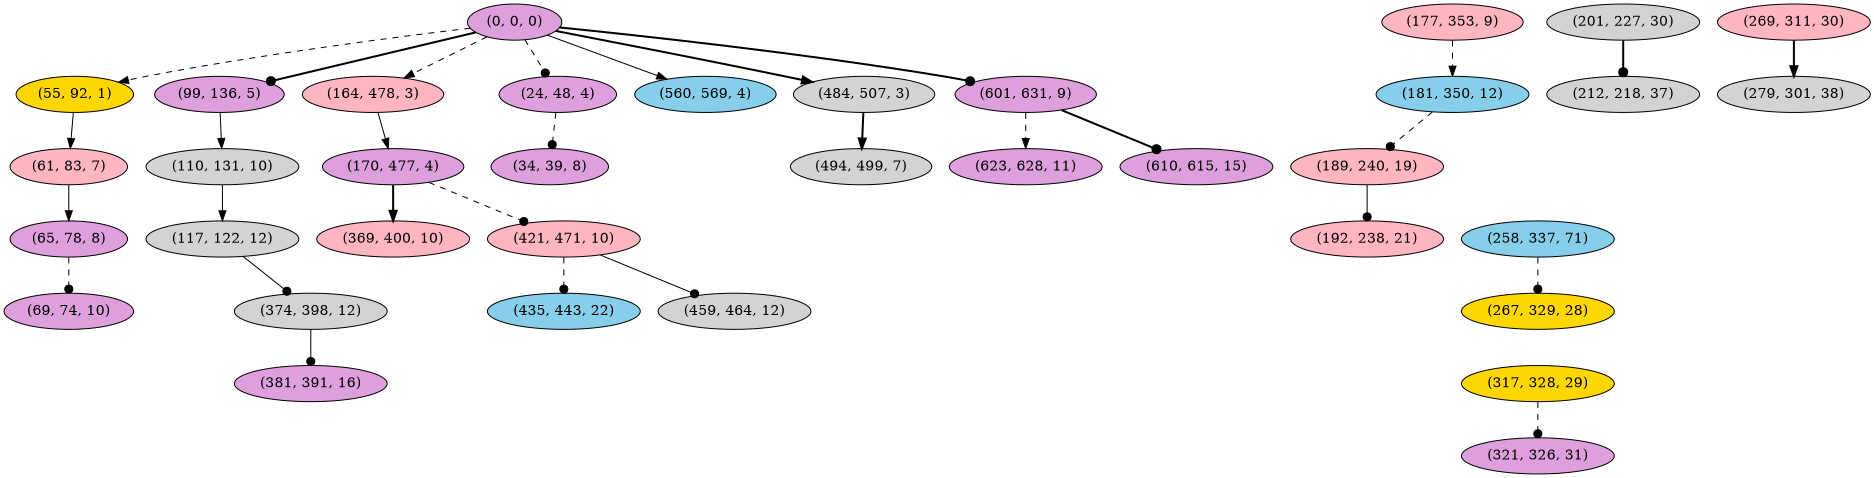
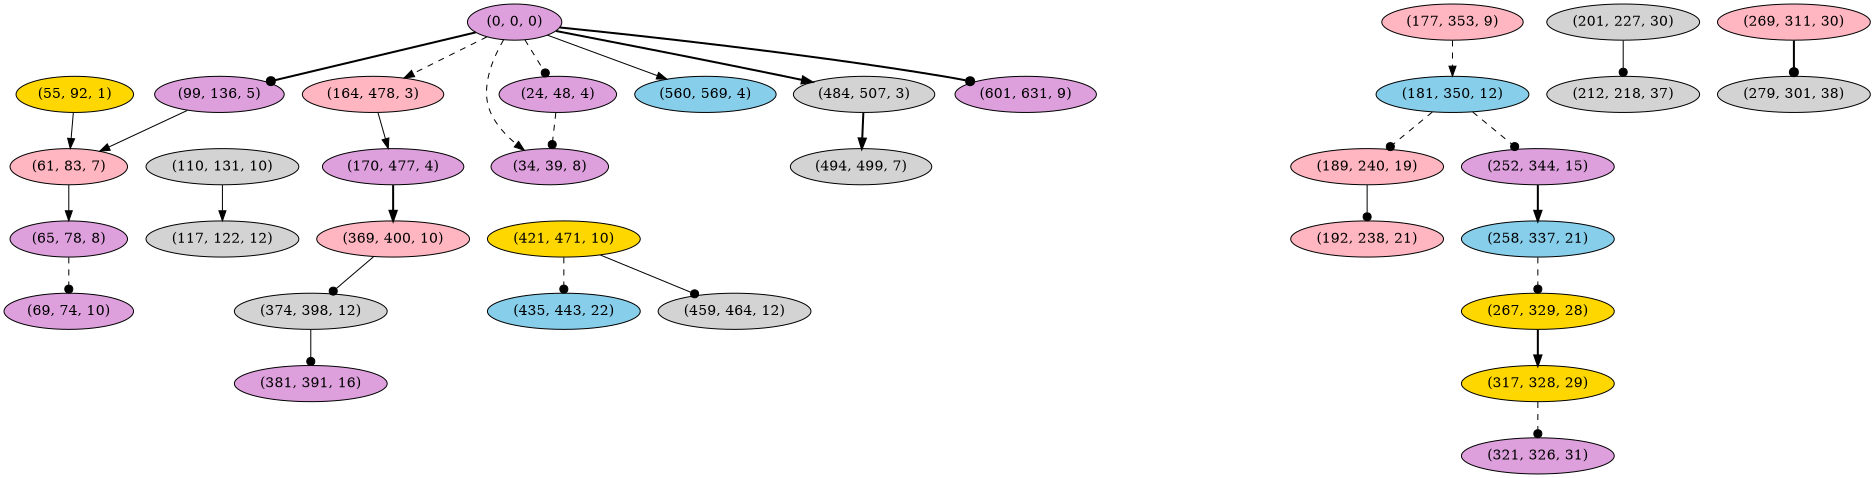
  digraph {
    node [fillcolor=plum style=filled]
    edge [arrowhead=dot style=dashed]
    "(0, 0, 0)"
    "(24, 48, 4)"
    "(55, 92, 1)" [fillcolor=gold]
    "(99, 136, 5)"
    "(164, 478, 3)" [fillcolor=lightpink]
    "(484, 507, 3)" [fillcolor=lightgrey]
    "(560, 569, 4)" [fillcolor=skyblue]
    "(601, 631, 9)"
    "(34, 39, 8)"
    "(61, 83, 7)" [fillcolor=lightpink]
    "(110, 131, 10)" [fillcolor=lightgrey]
    "(170, 477, 4)"
    "(494, 499, 7)" [fillcolor=lightgrey]
-   "(610, 615, 15)"
-   "(623, 628, 11)"
    "(65, 78, 8)"
    "(69, 74, 10)"
    "(117, 122, 12)" [fillcolor=lightgrey]
    "(369, 400, 10)" [fillcolor=lightpink]
-   "(421, 471, 10)" [fillcolor=lightpink]
+   "(421, 471, 10)" [fillcolor=gold]
    "(374, 398, 12)" [fillcolor=lightgrey]
    "(435, 443, 22)" [fillcolor=skyblue]
    "(459, 464, 12)" [fillcolor=lightgrey]
    "(177, 353, 9)" [fillcolor=lightpink]
    "(181, 350, 12)" [fillcolor=skyblue]
    "(189, 240, 19)" [fillcolor=lightpink]
+   "(252, 344, 15)"
    "(192, 238, 21)" [fillcolor=lightpink]
-   "(258, 337, 21)" [fillcolor=skyblue label="(258, 337, 71)"]
+   "(258, 337, 21)" [fillcolor=skyblue]
    "(201, 227, 30)" [fillcolor=lightgrey]
    "(212, 218, 37)" [fillcolor=lightgrey]
    "(267, 329, 28)" [fillcolor=gold]
    "(317, 328, 29)" [fillcolor=gold]
    "(269, 311, 30)" [fillcolor=lightpink]
    "(279, 301, 38)" [fillcolor=lightgrey]
    "(321, 326, 31)"
    "(381, 391, 16)"
    "(0, 0, 0)" -> "(24, 48, 4)"
-   "(0, 0, 0)" -> "(55, 92, 1)" [arrowhead=normal]
+   "(0, 0, 0)" -> "(34, 39, 8)" [arrowhead=normal]
    "(0, 0, 0)" -> "(99, 136, 5)" [style=bold]
    "(0, 0, 0)" -> "(164, 478, 3)" [arrowhead=normal]
    "(0, 0, 0)" -> "(484, 507, 3)" [arrowhead=normal style=bold]
    "(0, 0, 0)" -> "(560, 569, 4)" [arrowhead=normal style=solid]
    "(0, 0, 0)" -> "(601, 631, 9)" [style=bold]
    "(24, 48, 4)" -> "(34, 39, 8)"
    "(55, 92, 1)" -> "(61, 83, 7)" [arrowhead=normal style=solid]
-   "(99, 136, 5)" -> "(110, 131, 10)" [arrowhead=normal style=solid]
+   "(99, 136, 5)" -> "(61, 83, 7)" [arrowhead=normal style=solid]
    "(164, 478, 3)" -> "(170, 477, 4)" [arrowhead=normal style=solid]
    "(484, 507, 3)" -> "(494, 499, 7)" [arrowhead=normal style=bold]
-   "(601, 631, 9)" -> "(610, 615, 15)" [style=bold]
-   "(601, 631, 9)" -> "(623, 628, 11)" [arrowhead=normal]
    "(61, 83, 7)" -> "(65, 78, 8)" [arrowhead=normal style=solid]
    "(110, 131, 10)" -> "(117, 122, 12)" [arrowhead=normal style=solid]
    "(170, 477, 4)" -> "(369, 400, 10)" [arrowhead=normal style=bold]
-   "(170, 477, 4)" -> "(421, 471, 10)"
    "(65, 78, 8)" -> "(69, 74, 10)"
-   "(117, 122, 12)" -> "(374, 398, 12)" [style=solid]
+   "(369, 400, 10)" -> "(374, 398, 12)" [style=solid]
    "(421, 471, 10)" -> "(435, 443, 22)"
    "(421, 471, 10)" -> "(459, 464, 12)" [style=solid]
    "(374, 398, 12)" -> "(381, 391, 16)" [style=solid]
    "(177, 353, 9)" -> "(181, 350, 12)" [arrowhead=normal]
    "(181, 350, 12)" -> "(189, 240, 19)"
+   "(181, 350, 12)" -> "(252, 344, 15)"
    "(189, 240, 19)" -> "(192, 238, 21)" [style=solid]
+   "(252, 344, 15)" -> "(258, 337, 21)" [arrowhead=normal style=bold]
    "(258, 337, 21)" -> "(267, 329, 28)"
-   "(201, 227, 30)" -> "(212, 218, 37)" [style=bold]
+   "(201, 227, 30)" -> "(212, 218, 37)" [style=solid]
+   "(267, 329, 28)" -> "(317, 328, 29)" [arrowhead=normal style=bold]
    "(317, 328, 29)" -> "(321, 326, 31)"
-   "(269, 311, 30)" -> "(279, 301, 38)" [arrowhead=normal style=bold]
+   "(269, 311, 30)" -> "(279, 301, 38)" [style=bold]
  }
